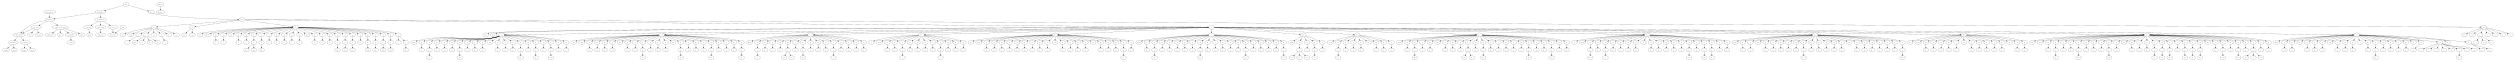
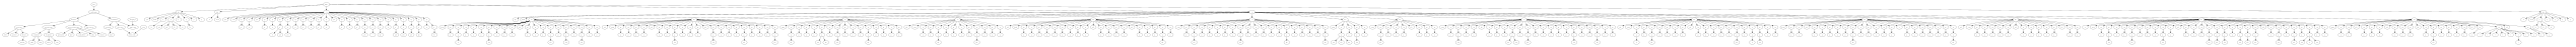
  digraph {
    fontname="PT Serif"
    node [fontname="PT Serif"]
    edge [fontname="PT Serif"]
    n1 [label=TEI]
    n2 [label=teiHeader]
-   n3 [label=text]
    n4 [label=fileDesc]
    n5 [label=profileDesc]
    n6 [label=body]
    n7 [label=titleStmt]
    n8 [label=editionStmt]
    n9 [label=publicationStmt]
    n10 [label=sourceDesc]
    n11 [label=creation]
    n12 [label=langUsage]
    n13 [label=textClass]
    n14 [label=title]
    n15 [label=author]
    n16 [label=editor]
    n17 [label=respStmt]
    n18 [label=respStmt]
    n19 [label=publisher]
    n20 [label=date]
    n21 [label=availability]
    n22 [label=idno]
    n23 [label=edition]
    n24 [label=name]
    n25 [label=resp]
    n26 [label=name]
    n27 [label=resp]
    n28 [label=licence]
    n29 [label=date]
    n30 [label=language]
    n31 [label=keywords]
    n32 [label=term]
    n33 [label=div]
    n34 [label=div]
    n35 [label=div]
    n36 [label=div]
    n37 [label=div]
    n38 [label=pb]
    n39 [label=head]
    n40 [label=p]
    n41 [label=p]
    n42 [label=p]
    n43 [label=p]
    n44 [label=p]
    n45 [label=p]
    n46 [label=pb]
    n47 [label=head]
    n48 [label=pb]
    n49 [label=head]
    n50 [label=sp]
    n51 [label=sp]
    n52 [label=pb]
    n53 [label=sp]
    n54 [label=sp]
    n55 [label=sp]
    n56 [label=sp]
    n57 [label=sp]
    n58 [label=sp]
    n59 [label=sp]
    n60 [label=sp]
    n61 [label=sp]
    n62 [label=pb]
    n63 [label=sp]
    n64 [label=sp]
    n65 [label=sp]
    n66 [label=sp]
    n67 [label=sp]
    n68 [label=sp]
    n69 [label=sp]
    n70 [label=sp]
    n71 [label=sp]
    n72 [label=sp]
    n73 [label=sp]
    n74 [label=sp]
    n75 [label=pb]
    n76 [label=head]
    n77 [label=div]
    n78 [label=div]
    n79 [label=div]
    n80 [label=div]
    n81 [label=div]
    n82 [label=div]
    n83 [label=div]
    n84 [label=div]
    n85 [label=div]
    n86 [label=div]
    n87 [label=div]
    n88 [label=div]
    n89 [label=div]
    n90 [label=div]
    n91 [label=pb]
    n92 [label=head]
    n93 [label=p]
    n94 [label=p]
    n95 [label=p]
    n96 [label=p]
    n97 [label=p]
    n98 [label=hi]
    n99 [label=pb]
    n100 [label=pb]
    n101 [label=hi]
    n102 [label=hi]
    n103 [label=hi]
    n104 [label=p]
    n105 [label=p]
    n106 [label=p]
    n107 [label=p]
    n108 [label=p]
    n109 [label=p]
    n110 [label=p]
    n111 [label=p]
    n112 [label=p]
    n113 [label=p]
    n114 [label=p]
    n115 [label=p]
    n116 [label=p]
    n117 [label=p]
    n118 [label=p]
    n119 [label=p]
    n120 [label=p]
    n121 [label=p]
    n122 [label=p]
    n123 [label=p]
    n124 [label=p]
    n125 [label=p]
    n126 [label=p]
    n127 [label=p]
    n128 [label=pb]
    n129 [label=pb]
    n130 [label=pb]
    n131 [label=pb]
    n132 [label=hi]
    n133 [label=pb]
    n134 [label=pb]
    n135 [label=pb]
    n136 [label=pb]
    n137 [label=pb]
    n138 [label=hi]
    n139 [label=head]
    n140 [label=sp]
    n141 [label=sp]
    n142 [label=sp]
    n143 [label=sp]
    n144 [label=sp]
    n145 [label=sp]
    n146 [label=sp]
    n147 [label=sp]
    n148 [label=sp]
    n149 [label=pb]
    n150 [label=sp]
    n151 [label=sp]
    n152 [label=sp]
    n153 [label=sp]
    n154 [label=sp]
    n155 [label=sp]
    n156 [label=sp]
    n157 [label=sp]
    n158 [label=sp]
    n159 [label=sp]
    n160 [label=pb]
    n161 [label=head]
    n162 [label=sp]
    n163 [label=sp]
    n164 [label=sp]
    n165 [label=sp]
    n166 [label=pb]
    n167 [label=sp]
    n168 [label=sp]
    n169 [label=sp]
    n170 [label=sp]
    n171 [label=sp]
    n172 [label=sp]
    n173 [label=pb]
    n174 [label=sp]
    n175 [label=sp]
    n176 [label=sp]
    n177 [label=sp]
    n178 [label=sp]
    n179 [label=sp]
    n180 [label=sp]
    n181 [label=sp]
    n182 [label=sp]
    n183 [label=head]
    n184 [label=sp]
    n185 [label=sp]
    n186 [label=sp]
    n187 [label=sp]
    n188 [label=sp]
    n189 [label=sp]
    n190 [label=sp]
    n191 [label=sp]
    n192 [label=sp]
    n193 [label=sp]
    n194 [label=sp]
    n195 [label=sp]
    n196 [label=sp]
    n197 [label=sp]
    n198 [label=sp]
    n199 [label=pb]
    n200 [label=head]
    n201 [label=sp]
    n202 [label=sp]
    n203 [label=sp]
    n204 [label=sp]
    n205 [label=sp]
    n206 [label=sp]
    n207 [label=sp]
    n208 [label=sp]
    n209 [label=sp]
    n210 [label=sp]
    n211 [label=sp]
    n212 [label=pb]
    n213 [label=head]
    n214 [label=sp]
    n215 [label=sp]
    n216 [label=sp]
    n217 [label=sp]
    n218 [label=sp]
    n219 [label=sp]
    n220 [label=sp]
    n221 [label=sp]
    n222 [label=sp]
    n223 [label=pb]
    n224 [label=sp]
    n225 [label=sp]
    n226 [label=sp]
    n227 [label=sp]
    n228 [label=pb]
    n229 [label=sp]
    n230 [label=sp]
    n231 [label=sp]
    n232 [label=sp]
    n233 [label=sp]
    n234 [label=head]
    n235 [label=sp]
    n236 [label=sp]
    n237 [label=sp]
    n238 [label=sp]
    n239 [label=sp]
    n240 [label=sp]
    n241 [label=sp]
    n242 [label=sp]
    n243 [label=sp]
    n244 [label=sp]
    n245 [label=sp]
    n246 [label=sp]
    n247 [label=sp]
    n248 [label=sp]
    n249 [label=sp]
    n250 [label=sp]
    n251 [label=sp]
    n252 [label=sp]
    n253 [label=sp]
    n254 [label=head]
    n255 [label=sp]
    n256 [label=sp]
    n257 [label=sp]
    n258 [label=sp]
    n259 [label=head]
    n260 [label=sp]
    n261 [label=sp]
    n262 [label=sp]
    n263 [label=sp]
    n264 [label=pb]
    n265 [label=sp]
    n266 [label=sp]
    n267 [label=sp]
    n268 [label=head]
    n269 [label=sp]
    n270 [label=sp]
    n271 [label=sp]
    n272 [label=sp]
    n273 [label=pb]
    n274 [label=sp]
    n275 [label=sp]
    n276 [label=sp]
    n277 [label=sp]
    n278 [label=sp]
    n279 [label=sp]
    n280 [label=sp]
    n281 [label=sp]
    n282 [label=sp]
    n283 [label=sp]
    n284 [label=sp]
    n285 [label=sp]
    n286 [label=sp]
    n287 [label=sp]
    n288 [label=sp]
    n289 [label=sp]
    n290 [label=sp]
    n291 [label=pb]
    n292 [label=head]
    n293 [label=sp]
    n294 [label=sp]
    n295 [label=sp]
    n296 [label=sp]
    n297 [label=sp]
    n298 [label=sp]
    n299 [label=sp]
    n300 [label=pb]
    n301 [label=sp]
    n302 [label=sp]
    n303 [label=sp]
    n304 [label=sp]
    n305 [label=sp]
    n306 [label=sp]
    n307 [label=sp]
    n308 [label=sp]
    n309 [label=sp]
    n310 [label=sp]
    n311 [label=sp]
    n312 [label=head]
    n313 [label=sp]
    n314 [label=sp]
    n315 [label=pb]
    n316 [label=sp]
    n317 [label=sp]
    n318 [label=sp]
    n319 [label=sp]
    n320 [label=sp]
    n321 [label=sp]
    n322 [label=sp]
    n323 [label=sp]
    n324 [label=sp]
    n325 [label=sp]
    n326 [label=sp]
    n327 [label=pb]
    n328 [label=sp]
    n329 [label=sp]
    n330 [label=sp]
    n331 [label=sp]
    n332 [label=sp]
    n333 [label=sp]
    n334 [label=sp]
    n335 [label=pb]
    n336 [label=head]
    n337 [label=sp]
    n338 [label=sp]
    n339 [label=sp]
    n340 [label=sp]
    n341 [label=sp]
    n342 [label=pb]
    n343 [label=sp]
    n344 [label=sp]
    n345 [label=sp]
    n346 [label=sp]
    n347 [label=sp]
    n348 [label=pb]
    n349 [label=sp]
    n350 [label=sp]
    n351 [label=pb]
    n352 [label=head]
    n353 [label=sp]
    n354 [label=sp]
    n355 [label=sp]
    n356 [label=sp]
    n357 [label=sp]
    n358 [label=sp]
    n359 [label=sp]
    n360 [label=sp]
    n361 [label=sp]
    n362 [label=sp]
    n363 [label=pb]
    n364 [label=sp]
    n365 [label=sp]
    n366 [label=sp]
    n367 [label=sp]
    n368 [label=sp]
    n369 [label=sp]
    n370 [label=sp]
    n371 [label=sp]
    n372 [label=sp]
    n373 [label=sp]
    n374 [label=pb]
    n375 [label=sp]
    n376 [label=sp]
    n377 [label=sp]
    n378 [label=sp]
    n379 [label=sp]
    n380 [label=sp]
    n381 [label=sp]
    n382 [label=sp]
    n383 [label=head]
    n384 [label=sp]
    n385 [label=sp]
    n386 [label=pb]
    n387 [label=sp]
    n388 [label=sp]
    n389 [label=sp]
    n390 [label=pb]
    n391 [label=sp]
    n392 [label=sp]
    n393 [label=sp]
    n394 [label=pb]
    n395 [label=sp]
    n396 [label=sp]
    n397 [label=sp]
    n398 [label=sp]
    n399 [label=sp]
    n400 [label=sp]
    n401 [label=pb]
    n402 [label=sp]
    n403 [label=sp]
    n404 [label=pb]
    n405 [label=sp]
    n406 [label=p]
    n407 [label=p]
    n408 [label=p]
    n409 [label=p]
    n410 [label=p]
    n411 [label=p]
    n412 [label=p]
    n413 [label=p]
    n414 [label=p]
    n415 [label=p]
    n416 [label=p]
    n417 [label=p]
    n418 [label=p]
    n419 [label=p]
    n420 [label=p]
    n421 [label=p]
    n422 [label=p]
    n423 [label=p]
    n424 [label=p]
    n425 [label=pb]
    n426 [label=pb]
    n427 [label=pb]
    n428 [label=pb]
    n429 [label=pb]
    n430 [label=p]
    n431 [label=p]
    n432 [label=p]
    n433 [label=p]
    n434 [label=p]
    n435 [label=p]
    n436 [label=p]
    n437 [label=p]
    n438 [label=p]
    n439 [label=p]
    n440 [label=p]
    n441 [label=p]
    n442 [label=p]
    n443 [label=p]
    n444 [label=p]
    n445 [label=p]
    n446 [label=p]
    n447 [label=p]
    n448 [label=p]
    n449 [label=pb]
    n450 [label=pb]
    n451 [label=pb]
    n452 [label=pb]
    n453 [label=p]
    n454 [label=p]
    n455 [label=p]
    n456 [label=p]
    n457 [label=p]
    n458 [label=p]
    n459 [label=p]
    n460 [label=p]
    n461 [label=p]
    n462 [label=p]
    n463 [label=p]
    n464 [label=p]
    n465 [label=p]
    n466 [label=p]
    n467 [label=p]
    n468 [label=pb]
    n469 [label=pb]
    n470 [label=pb]
    n471 [label=pb]
    n472 [label=pb]
    n473 [label=p]
    n474 [label=p]
    n475 [label=p]
    n476 [label=p]
    n477 [label=p]
    n478 [label=p]
    n479 [label=p]
    n480 [label=p]
    n481 [label=p]
    n482 [label=p]
    n483 [label=p]
    n484 [label=pb]
    n485 [label=pb]
    n486 [label=p]
    n487 [label=p]
    n488 [label=p]
    n489 [label=p]
    n490 [label=p]
    n491 [label=p]
    n492 [label=p]
    n493 [label=p]
    n494 [label=p]
    n495 [label=p]
    n496 [label=p]
    n497 [label=p]
    n498 [label=p]
    n499 [label=p]
    n500 [label=p]
    n501 [label=p]
    n502 [label=p]
    n503 [label=p]
    n504 [label=pb]
    n505 [label=p]
    n506 [label=p]
    n507 [label=p]
    n508 [label=p]
    n509 [label=p]
    n510 [label=p]
    n511 [label=p]
    n512 [label=p]
    n513 [label=p]
    n514 [label=p]
    n515 [label=p]
    n516 [label=p]
    n517 [label=p]
    n518 [label=p]
    n519 [label=p]
    n520 [label=p]
    n521 [label=p]
    n522 [label=p]
    n523 [label=p]
    n524 [label=pb]
    n525 [label=pb]
    n526 [label=pb]
    n527 [label=pb]
    n528 [label=p]
    n529 [label=p]
    n530 [label=p]
    n531 [label=p]
    n532 [label=pb]
    n533 [label=pb]
    n534 [label=pb]
    n535 [label=pb]
    n536 [label=p]
    n537 [label=p]
    n538 [label=p]
    n539 [label=p]
    n540 [label=p]
    n541 [label=p]
    n542 [label=p]
    n543 [label=pb]
    n544 [label=p]
    n545 [label=p]
    n546 [label=p]
    n547 [label=p]
    n548 [label=p]
    n549 [label=p]
    n550 [label=p]
    n551 [label=p]
    n552 [label=p]
    n553 [label=p]
    n554 [label=p]
    n555 [label=p]
    n556 [label=p]
    n557 [label=p]
    n558 [label=p]
    n559 [label=p]
    n560 [label=p]
    n561 [label=p]
    n562 [label=p]
    n563 [label=p]
    n564 [label=p]
    n565 [label=pb]
    n566 [label=pb]
    n567 [label=pb]
    n568 [label=pb]
    n569 [label=pb]
    n570 [label=pb]
    n571 [label=p]
    n572 [label=p]
    n573 [label=p]
    n574 [label=p]
    n575 [label=p]
    n576 [label=p]
    n577 [label=p]
    n578 [label=p]
    n579 [label=p]
    n580 [label=p]
    n581 [label=p]
    n582 [label=p]
    n583 [label=p]
    n584 [label=p]
    n585 [label=p]
    n586 [label=p]
    n587 [label=p]
    n588 [label=p]
    n589 [label=pb]
    n590 [label=pb]
    n591 [label=pb]
    n592 [label=pb]
    n593 [label=pb]
    n594 [label=p]
    n595 [label=p]
    n596 [label=p]
    n597 [label=p]
    n598 [label=p]
    n599 [label=p]
    n600 [label=p]
    n601 [label=p]
    n602 [label=p]
    n603 [label=p]
    n604 [label=p]
    n605 [label=p]
    n606 [label=p]
    n607 [label=p]
    n608 [label=p]
    n609 [label=p]
    n610 [label=p]
    n611 [label=p]
    n612 [label=p]
    n613 [label=p]
    n614 [label=pb]
    n615 [label=pb]
    n616 [label=p]
    n617 [label=p]
    n618 [label=p]
    n619 [label=p]
    n620 [label=p]
    n621 [label=p]
    n622 [label=p]
    n623 [label=p]
    n624 [label=p]
    n625 [label=p]
    n626 [label=p]
    n627 [label=p]
    n628 [label=p]
    n629 [label=p]
    n630 [label=p]
    n631 [label=p]
    n632 [label=p]
    n633 [label=p]
    n634 [label=p]
    n635 [label=p]
    n636 [label=p]
    n637 [label=p]
    n638 [label=p]
    n639 [label=p]
    n640 [label=p]
    n641 [label=p]
    n642 [label=p]
    n643 [label=p]
    n644 [label=p]
    n645 [label=p]
    n646 [label=p]
    n647 [label=p]
    n648 [label=p]
    n649 [label=p]
    n650 [label=p]
    n651 [label=p]
    n652 [label=p]
    n653 [label=p]
    n654 [label=p]
    n655 [label=p]
    n656 [label=pb]
    n657 [label=pb]
    n658 [label=pb]
    n659 [label=pb]
    n660 [label=pb]
    n661 [label=pb]
    n662 [label=pb]
    n663 [label=pb]
    n664 [label=pb]
    n665 [label=pb]
    n666 [label=pb]
    n667 [label=pb]
    n668 [label=pb]
    n669 [label=pb]
    n670 [label=p]
    n671 [label=p]
    n672 [label=p]
    n673 [label=p]
    n674 [label=p]
    n675 [label=p]
    n676 [label=p]
    n677 [label=p]
    n678 [label=p]
    n679 [label=p]
    n680 [label=p]
    n681 [label=p]
    n682 [label=p]
    n683 [label=p]
    n684 [label=p]
    n685 [label=l]
    n686 [label=l]
    n687 [label=l]
    n688 [label=l]
    n689 [label=l]
    n690 [label=l]
    n691 [label=l]
    n692 [label=p]
    n693 [label=p]
    n694 [label=p]
    n695 [label=pb]
    n696 [label=hi]
    n697 [label=hi]
    n698 [label=hi]
    n699 [label=hi]
    n1 -> n2
-   n1 -> n3
    n2 -> n4
    n2 -> n5
-   n3 -> n6
    n4 -> n7
    n4 -> n8
    n4 -> n9
-   n10 -> n4
+   n4 -> n10
    n5 -> n11
    n5 -> n12
    n5 -> n13
    n6 -> n33
    n6 -> n34
    n6 -> n35
    n6 -> n36
    n6 -> n37
    n7 -> n14
    n7 -> n15
-   n7 -> n8
+   n7 -> n16
    n8 -> n17
    n8 -> n18
    n9 -> n19
    n9 -> n20
    n9 -> n21
    n9 -> n22
    n11 -> n29
-   n12 -> n30
+   n30 -> n12
    n13 -> n31
    n16 -> n23
    n17 -> n24
    n17 -> n25
    n18 -> n26
    n18 -> n27
-   n21 -> n28
+   n9 -> n28
    n32 -> n31
    n33 -> n38
    n33 -> n39
    n33 -> n40
    n33 -> n41
    n33 -> n42
    n33 -> n43
    n33 -> n44
    n33 -> n45
    n34 -> n46
    n34 -> n47
    n35 -> n48
    n35 -> n49
    n35 -> n50
    n35 -> n51
    n35 -> n52
    n35 -> n53
    n35 -> n54
    n35 -> n55
    n35 -> n56
    n35 -> n57
    n35 -> n58
    n35 -> n59
    n35 -> n60
    n35 -> n61
    n35 -> n62
    n35 -> n63
    n35 -> n64
    n35 -> n65
    n35 -> n66
    n35 -> n67
    n35 -> n68
    n35 -> n69
    n35 -> n70
    n35 -> n71
    n35 -> n72
    n35 -> n73
    n35 -> n74
    n36 -> n75
    n36 -> n76
    n36 -> n77
    n36 -> n78
    n36 -> n79
    n36 -> n80
    n36 -> n81
    n36 -> n82
    n36 -> n83
    n36 -> n84
    n36 -> n85
    n36 -> n86
    n36 -> n87
    n36 -> n88
    n36 -> n89
    n36 -> n90
    n37 -> n91
    n37 -> n92
    n37 -> n93
    n37 -> n94
    n37 -> n95
    n37 -> n96
    n37 -> n97
    n40 -> n98
    n41 -> n99
    n41 -> n100
    n41 -> n101
    n41 -> n102
    n43 -> n103
    n50 -> n104
    n51 -> n105
    n53 -> n106
    n54 -> n107
    n55 -> n108
    n56 -> n109
    n57 -> n110
    n58 -> n111
    n59 -> n112
    n60 -> n113
    n61 -> n114
    n63 -> n115
    n64 -> n116
    n65 -> n117
    n66 -> n118
    n67 -> n119
    n68 -> n120
    n69 -> n121
    n70 -> n122
    n71 -> n123
    n72 -> n124
    n73 -> n125
    n74 -> n126
    n74 -> n127
    n77 -> n139
    n77 -> n140
    n77 -> n141
    n77 -> n142
    n77 -> n143
    n77 -> n144
    n77 -> n145
    n77 -> n146
    n77 -> n147
    n77 -> n148
    n77 -> n149
    n77 -> n150
    n77 -> n151
    n77 -> n152
    n77 -> n153
    n77 -> n154
    n77 -> n155
    n77 -> n156
    n77 -> n157
    n77 -> n158
    n77 -> n159
    n78 -> n160
    n78 -> n161
    n78 -> n162
    n78 -> n163
    n78 -> n164
    n78 -> n165
    n78 -> n166
    n78 -> n167
    n78 -> n168
    n78 -> n169
    n78 -> n170
    n78 -> n171
    n78 -> n172
    n78 -> n173
    n78 -> n174
    n78 -> n175
    n78 -> n176
    n78 -> n177
    n78 -> n178
    n78 -> n179
    n78 -> n180
    n78 -> n181
    n78 -> n182
    n79 -> n183
    n79 -> n184
    n79 -> n185
    n79 -> n186
    n79 -> n187
    n79 -> n188
    n79 -> n189
    n79 -> n190
    n79 -> n191
    n79 -> n192
    n79 -> n193
    n79 -> n194
    n79 -> n195
    n79 -> n196
    n79 -> n197
    n79 -> n198
    n80 -> n199
    n80 -> n200
    n80 -> n201
    n80 -> n202
    n80 -> n203
    n80 -> n204
    n80 -> n205
    n80 -> n206
    n80 -> n207
    n80 -> n208
    n80 -> n209
    n80 -> n210
    n80 -> n211
    n81 -> n212
    n81 -> n213
    n81 -> n214
    n81 -> n215
    n81 -> n216
    n81 -> n217
    n81 -> n218
    n81 -> n219
    n81 -> n220
    n81 -> n221
    n81 -> n222
    n81 -> n223
    n81 -> n224
    n81 -> n225
    n81 -> n226
    n81 -> n227
    n81 -> n228
    n81 -> n229
    n81 -> n230
    n81 -> n231
    n81 -> n232
    n81 -> n233
    n82 -> n234
    n82 -> n235
    n82 -> n236
    n82 -> n237
    n82 -> n238
    n82 -> n239
    n82 -> n240
    n82 -> n241
    n82 -> n242
    n82 -> n243
    n82 -> n244
    n82 -> n245
    n82 -> n246
    n82 -> n247
    n82 -> n248
    n82 -> n249
    n82 -> n250
    n82 -> n251
    n82 -> n252
    n82 -> n253
    n83 -> n254
    n83 -> n255
    n83 -> n256
    n83 -> n257
    n83 -> n258
    n84 -> n259
    n84 -> n260
    n84 -> n261
    n84 -> n262
    n84 -> n263
    n84 -> n264
    n84 -> n265
    n84 -> n266
    n84 -> n267
    n85 -> n268
    n85 -> n269
    n85 -> n270
    n85 -> n271
    n85 -> n272
    n85 -> n273
    n85 -> n274
    n85 -> n275
    n85 -> n276
    n85 -> n277
    n85 -> n278
    n85 -> n279
    n85 -> n280
    n85 -> n281
    n85 -> n282
    n85 -> n283
    n85 -> n284
    n85 -> n285
    n85 -> n286
    n85 -> n287
    n85 -> n288
    n85 -> n289
    n85 -> n290
    n86 -> n291
    n86 -> n292
    n86 -> n293
    n86 -> n294
    n86 -> n295
    n86 -> n296
    n86 -> n297
    n86 -> n298
    n86 -> n299
    n86 -> n300
    n86 -> n301
    n86 -> n302
    n86 -> n303
    n86 -> n304
    n86 -> n305
    n86 -> n306
    n86 -> n307
    n86 -> n308
    n86 -> n309
    n86 -> n310
    n86 -> n311
    n87 -> n312
    n87 -> n313
    n87 -> n314
    n87 -> n315
    n87 -> n316
    n87 -> n317
    n87 -> n318
    n87 -> n319
    n87 -> n320
    n87 -> n321
    n87 -> n322
    n87 -> n323
    n87 -> n324
    n87 -> n325
    n87 -> n326
    n87 -> n327
    n87 -> n328
    n87 -> n329
    n87 -> n330
    n87 -> n331
    n87 -> n332
    n87 -> n333
    n87 -> n334
    n88 -> n335
    n88 -> n336
    n88 -> n337
    n88 -> n338
    n88 -> n339
    n88 -> n340
    n88 -> n341
    n88 -> n342
    n88 -> n343
    n88 -> n344
    n88 -> n345
    n88 -> n346
    n88 -> n347
    n88 -> n348
    n88 -> n349
    n88 -> n350
    n89 -> n351
    n89 -> n352
    n89 -> n353
    n89 -> n354
    n89 -> n355
    n89 -> n356
    n89 -> n357
    n89 -> n358
    n89 -> n359
    n89 -> n360
    n89 -> n361
    n89 -> n362
    n89 -> n363
    n89 -> n364
    n89 -> n365
    n89 -> n366
    n89 -> n367
    n89 -> n368
    n89 -> n369
    n89 -> n370
    n89 -> n371
    n89 -> n372
    n89 -> n373
    n89 -> n374
    n89 -> n375
    n89 -> n376
    n89 -> n377
    n89 -> n378
    n89 -> n379
    n89 -> n380
    n89 -> n381
    n89 -> n382
    n90 -> n383
    n90 -> n384
    n90 -> n385
    n90 -> n386
    n90 -> n387
    n90 -> n388
    n90 -> n389
    n90 -> n390
    n90 -> n391
    n90 -> n392
    n90 -> n393
    n90 -> n394
    n90 -> n395
    n90 -> n396
    n90 -> n397
    n90 -> n398
    n90 -> n399
    n90 -> n400
    n90 -> n401
    n90 -> n402
    n90 -> n403
    n90 -> n404
    n90 -> n405
    n93 -> n697
    n93 -> n698
    n93 -> n699
    n108 -> n128
    n108 -> n129
    n109 -> n130
    n118 -> n131
    n119 -> n132
    n120 -> n133
    n122 -> n134
    n123 -> n135
    n124 -> n136
    n125 -> n137
    n127 -> n138
    n140 -> n406
    n141 -> n407
    n142 -> n408
    n143 -> n409
    n144 -> n410
    n145 -> n411
    n146 -> n412
    n147 -> n413
    n148 -> n414
    n150 -> n415
    n151 -> n416
    n152 -> n417
    n153 -> n418
    n154 -> n419
    n155 -> n420
    n156 -> n421
    n157 -> n422
    n158 -> n423
    n159 -> n424
    n162 -> n430
    n163 -> n431
    n164 -> n432
    n165 -> n433
    n167 -> n434
    n168 -> n435
    n169 -> n436
    n170 -> n437
    n171 -> n438
    n172 -> n439
    n174 -> n440
    n175 -> n441
    n176 -> n442
    n177 -> n443
    n178 -> n444
    n179 -> n445
    n180 -> n446
    n181 -> n447
    n182 -> n448
    n184 -> n453
    n185 -> n454
    n186 -> n455
    n187 -> n456
    n188 -> n457
    n189 -> n458
    n190 -> n459
    n191 -> n460
    n192 -> n461
    n193 -> n462
    n194 -> n463
    n195 -> n464
    n196 -> n465
    n197 -> n466
    n198 -> n467
    n201 -> n473
    n202 -> n474
    n203 -> n475
    n204 -> n476
    n205 -> n477
    n206 -> n478
    n207 -> n479
    n208 -> n480
    n209 -> n481
    n210 -> n482
    n211 -> n483
    n214 -> n486
    n215 -> n487
    n216 -> n488
    n217 -> n489
    n218 -> n490
    n219 -> n491
    n220 -> n492
    n221 -> n493
    n222 -> n494
    n224 -> n495
    n225 -> n496
    n226 -> n497
    n227 -> n498
    n229 -> n499
    n230 -> n500
    n231 -> n501
    n232 -> n502
    n233 -> n503
    n235 -> n505
    n236 -> n506
    n237 -> n507
    n238 -> n508
    n239 -> n509
    n240 -> n510
    n241 -> n511
    n242 -> n512
    n243 -> n513
    n244 -> n514
    n245 -> n515
    n246 -> n516
    n247 -> n517
    n248 -> n518
    n249 -> n519
    n250 -> n520
    n251 -> n521
    n252 -> n522
    n253 -> n523
    n255 -> n528
    n256 -> n529
    n257 -> n530
    n258 -> n531
    n260 -> n536
    n261 -> n537
    n262 -> n538
    n263 -> n539
    n265 -> n540
    n266 -> n541
    n267 -> n542
    n269 -> n544
    n270 -> n545
    n271 -> n546
    n272 -> n547
    n274 -> n548
    n275 -> n549
    n276 -> n550
    n277 -> n551
    n278 -> n552
    n279 -> n553
    n280 -> n554
    n281 -> n555
    n282 -> n556
    n283 -> n557
    n284 -> n558
    n285 -> n559
    n286 -> n560
    n287 -> n561
    n288 -> n562
    n289 -> n563
    n290 -> n564
    n293 -> n571
    n294 -> n572
    n295 -> n573
    n296 -> n574
    n297 -> n575
    n298 -> n576
    n299 -> n577
    n301 -> n578
    n302 -> n579
    n303 -> n580
    n304 -> n581
    n305 -> n582
    n306 -> n583
    n307 -> n584
    n308 -> n585
    n309 -> n586
    n310 -> n587
    n311 -> n588
    n313 -> n594
    n314 -> n595
    n316 -> n596
    n317 -> n597
    n318 -> n598
    n319 -> n599
    n320 -> n600
    n321 -> n601
    n322 -> n602
    n323 -> n603
    n324 -> n604
    n325 -> n605
    n326 -> n606
    n328 -> n607
    n329 -> n608
    n330 -> n609
    n331 -> n610
    n332 -> n611
    n333 -> n612
    n334 -> n613
    n337 -> n616
    n338 -> n617
    n339 -> n618
    n340 -> n619
    n341 -> n620
    n343 -> n621
    n344 -> n622
    n345 -> n623
    n346 -> n624
    n347 -> n625
    n349 -> n626
    n350 -> n627
    n353 -> n628
    n354 -> n629
    n355 -> n630
    n356 -> n631
    n357 -> n632
    n358 -> n633
    n359 -> n634
    n360 -> n635
    n361 -> n636
    n362 -> n637
    n364 -> n638
    n365 -> n639
    n366 -> n640
    n367 -> n641
    n368 -> n642
    n369 -> n643
    n370 -> n644
    n371 -> n645
    n372 -> n646
    n373 -> n647
    n375 -> n648
    n376 -> n649
    n377 -> n650
    n378 -> n651
    n379 -> n652
    n380 -> n653
    n381 -> n654
    n382 -> n655
    n384 -> n670
    n385 -> n671
    n387 -> n672
    n388 -> n673
    n389 -> n674
    n391 -> n675
    n392 -> n676
    n393 -> n677
    n395 -> n678
    n396 -> n679
    n397 -> n680
    n398 -> n681
    n399 -> n682
    n400 -> n683
    n402 -> n684
    n403 -> n685
    n403 -> n686
    n403 -> n687
    n403 -> n688
    n403 -> n689
    n403 -> n690
    n403 -> n691
    n403 -> n692
    n405 -> n693
    n405 -> n694
    n407 -> n425
    n411 -> n426
    n418 -> n427
    n420 -> n428
    n422 -> n429
    n436 -> n449
    n440 -> n450
    n444 -> n451
    n448 -> n452
    n453 -> n468
    n457 -> n469
    n457 -> n470
    n459 -> n471
    n463 -> n472
    n475 -> n484
    n480 -> n485
    n502 -> n504
    n506 -> n524
    n512 -> n525
    n518 -> n526
    n523 -> n527
    n528 -> n532
    n528 -> n533
    n528 -> n534
    n530 -> n535
    n536 -> n543
    n545 -> n565
    n551 -> n566
    n551 -> n567
    n553 -> n568
    n559 -> n569
    n562 -> n570
    n571 -> n589
    n573 -> n590
    n583 -> n591
    n585 -> n592
    n586 -> n593
    n601 -> n614
    n613 -> n615
    n629 -> n656
    n632 -> n657
    n636 -> n658
    n641 -> n659
    n642 -> n660
    n643 -> n661
    n645 -> n662
    n646 -> n663
    n647 -> n664
    n649 -> n665
    n651 -> n666
    n653 -> n667
    n653 -> n668
    n653 -> n669
    n679 -> n695
    n690 -> n696
  }
